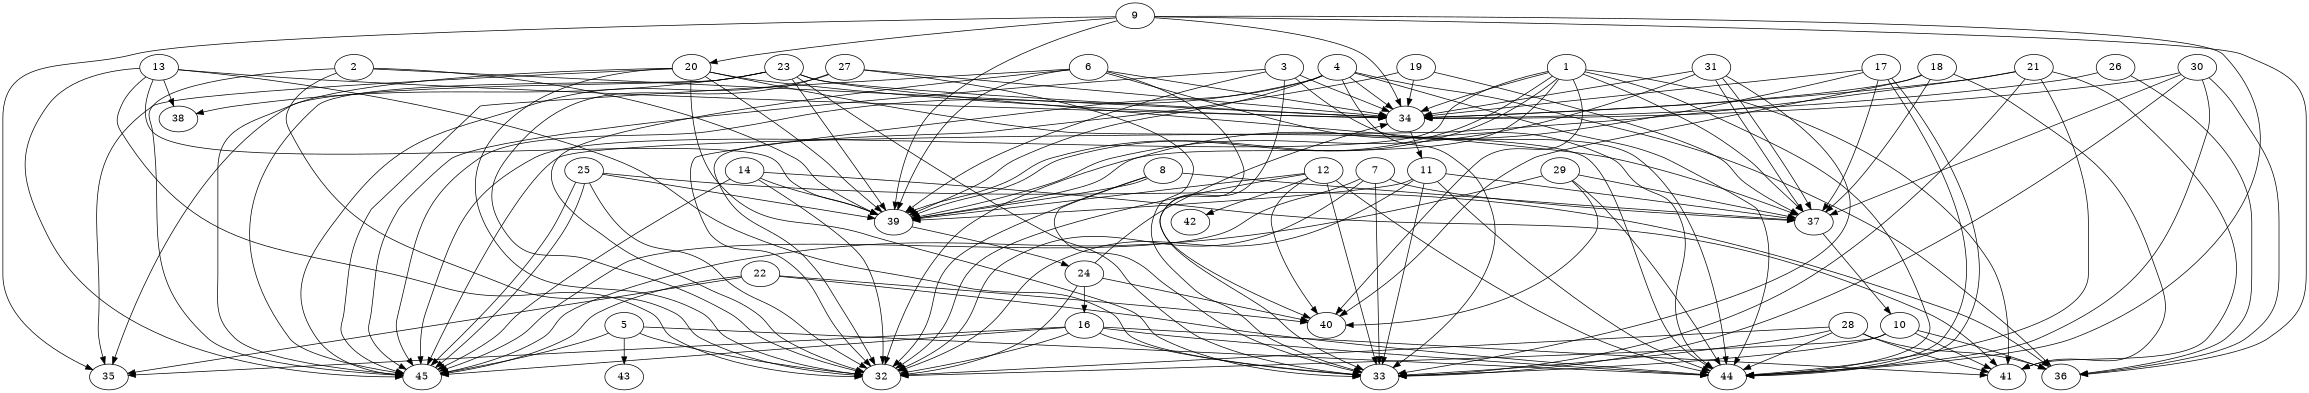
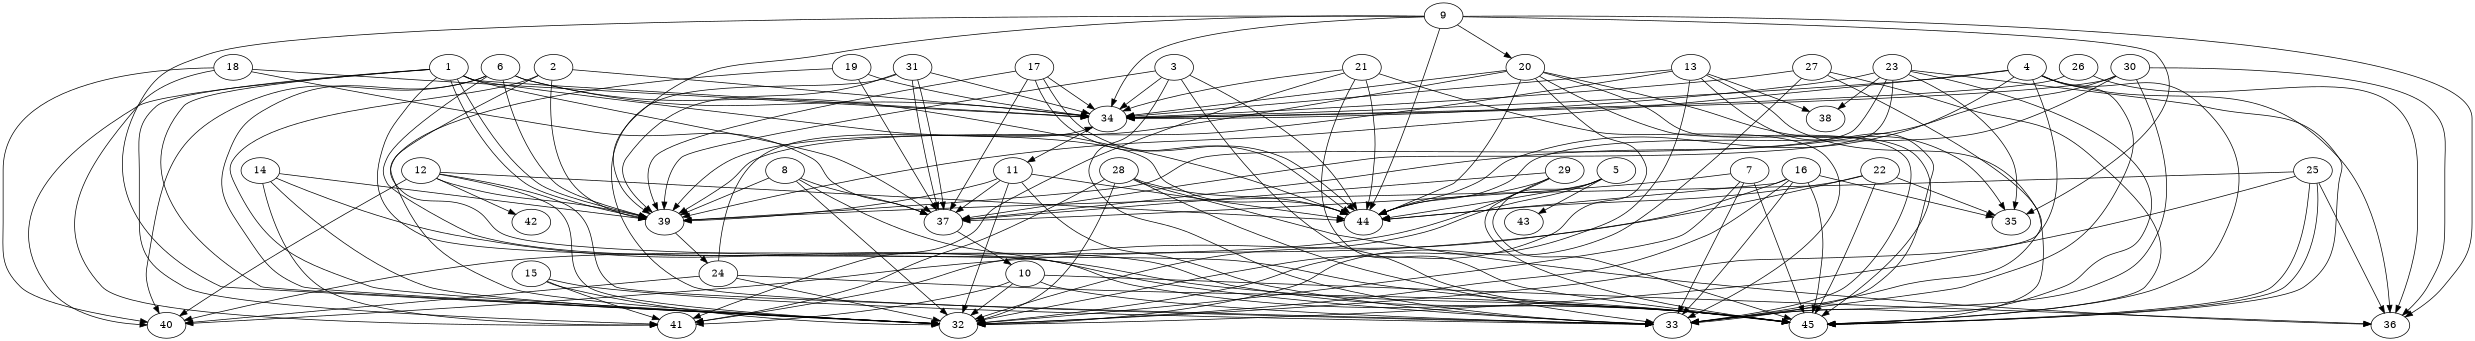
  digraph {
    fontname="DejaVu Serif"
    node [alpha=0.08 expect_size=34731008 fontname="DejaVu Serif"]
    edge [fontname="DejaVu Serif"]
    1 [alpha=0.18 expect_size=46276608]
    32 [alpha=0.19 expect_size=40019968]
    34 [alpha=0.10 expect_size=8045568]
    37 [alpha=0.09 expect_size=49358848]
    39 [alpha=0.17 expect_size=37428224]
    40 [alpha=0.13 expect_size=52356096]
    41 [expect_size=7504896]
    44 [alpha=0.16 expect_size=46190592]
    45 [alpha=0.16 expect_size=21601280]
    11 [alpha=0.13 expect_size=29148160]
    10 [alpha=0.07 expect_size=41931776]
    24 [expect_size=46622720]
    2 [alpha=0.13 expect_size=48006144]
    3 [alpha=0.04 expect_size=32909312]
    33 [alpha=0.12 expect_size=10864640]
    36 [alpha=0.15 expect_size=15150080]
    4 [alpha=0.09 expect_size=47800320]
    5 [alpha=0.10 expect_size=47225856]
    43 [expect_size=17856512]
    6 [alpha=0.17]
    7 [alpha=0.12 expect_size=37640192]
    8 [alpha=0.06 expect_size=20015104]
    9 [alpha=0.15 expect_size=51536896]
    35 [alpha=0.01 expect_size=26937344]
    20 [alpha=0.07]
    12 [alpha=0.10 expect_size=24172544]
    42 [alpha=0.16 expect_size=21152768]
    13 [alpha=0.15 expect_size=6629376]
    38 [alpha=0.14 expect_size=20403200]
    14 [alpha=0.14 expect_size=15060992]
+   15 [alpha=0.04 expect_size=36951040]
    16 [alpha=0.11 expect_size=12681216]
    17 [alpha=0.18 expect_size=52063232]
    18 [alpha=0.13 expect_size=32869376]
    19 [alpha=0.03 expect_size=46044160]
    21 [expect_size=51578880]
    22 [expect_size=36072448]
    23 [alpha=0.19 expect_size=12325888]
    25 [alpha=0.15 expect_size=31885312]
    26 [alpha=0.14 expect_size=40749056]
    27 [expect_size=18583552]
    28 [alpha=0.07 expect_size=12931072]
    29 [alpha=0.06 expect_size=44555264]
    30 [alpha=0.01 expect_size=51578880]
    31 [alpha=0.06 expect_size=20660224]
    1 -> 32
    1 -> 34
    1 -> 37
    1 -> 39
    1 -> 39
    1 -> 40
    1 -> 41
    1 -> 44
    1 -> 45
    34 -> 11
    37 -> 10
    39 -> 24
    11 -> 32
    11 -> 37
    11 -> 39
    11 -> 44
    11 -> 33
    10 -> 32
    10 -> 41
    10 -> 33
    10 -> 36
    24 -> 32
    24 -> 34
    24 -> 40
-   24 -> 16
+   24 -> 45
    2 -> 32
    2 -> 34
    2 -> 39
    2 -> 45
    3 -> 34
    3 -> 39
    3 -> 44
    3 -> 45
    3 -> 33
    4 -> 32
    4 -> 34
    4 -> 39
    4 -> 44
    4 -> 45
    4 -> 33
    4 -> 36
    5 -> 32
    5 -> 44
    5 -> 45
    5 -> 43
    6 -> 32
    6 -> 34
    6 -> 39
    6 -> 40
    6 -> 44
    6 -> 45
    7 -> 32
    7 -> 37
    7 -> 45
    7 -> 33
    8 -> 32
    8 -> 37
    8 -> 39
    8 -> 33
+   9 -> 32
    9 -> 34
    9 -> 39
    9 -> 44
    9 -> 36
    9 -> 35
    9 -> 20
    20 -> 32
    20 -> 34
    20 -> 39
    20 -> 44
    20 -> 45
    20 -> 33
    20 -> 35
    12 -> 32
    12 -> 39
    12 -> 40
    12 -> 44
    12 -> 33
    12 -> 42
    13 -> 32
    13 -> 34
    13 -> 39
    13 -> 45
    13 -> 33
    13 -> 38
    14 -> 32
    14 -> 39
    14 -> 41
    14 -> 45
+   15 -> 32
+   15 -> 41
+   15 -> 33
    16 -> 32
    16 -> 41
    16 -> 44
    16 -> 45
    16 -> 33
    16 -> 35
    17 -> 34
    17 -> 37
    17 -> 39
    17 -> 44
    17 -> 44
    18 -> 34
    18 -> 37
    18 -> 40
    18 -> 41
    19 -> 32
    19 -> 34
    19 -> 37
    21 -> 34
    21 -> 41
    21 -> 44
    21 -> 45
    21 -> 33
    22 -> 40
    22 -> 44
    22 -> 45
    22 -> 35
    23 -> 34
    23 -> 37
    23 -> 39
    23 -> 45
    23 -> 33
    23 -> 35
    23 -> 38
    25 -> 32
    25 -> 39
    25 -> 45
    25 -> 45
    25 -> 36
    26 -> 34
    26 -> 36
    27 -> 32
    27 -> 34
    27 -> 45
    27 -> 33
    28 -> 32
    28 -> 41
    28 -> 44
    28 -> 33
    28 -> 36
    29 -> 37
    29 -> 40
    29 -> 44
    29 -> 45
    30 -> 34
    30 -> 37
    30 -> 44
    30 -> 33
    30 -> 36
    31 -> 34
    31 -> 37
    31 -> 37
    31 -> 39
    31 -> 33
  }
